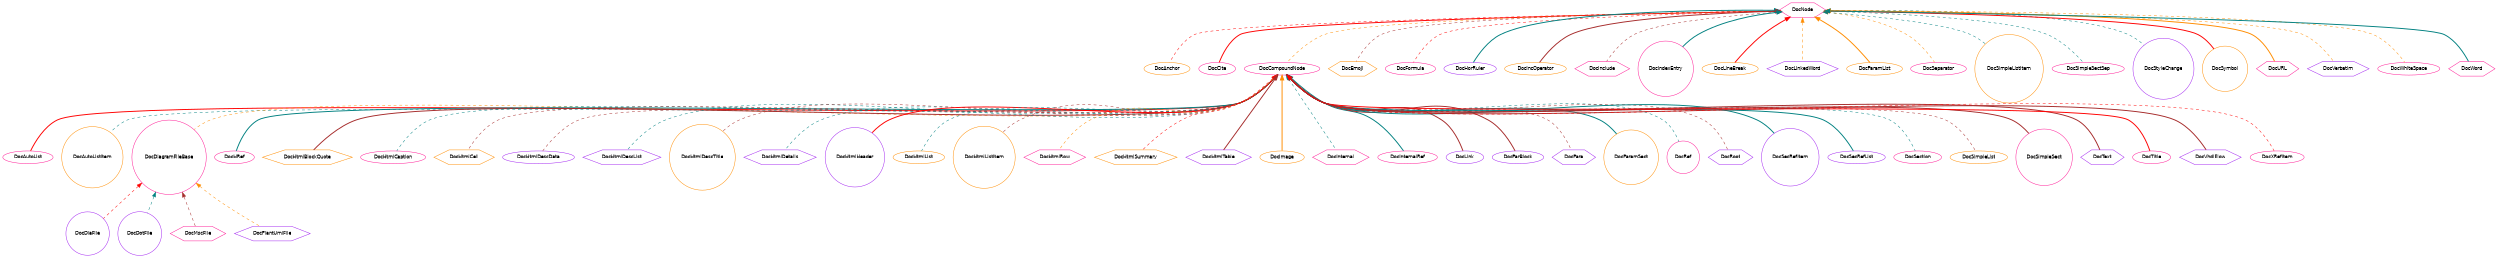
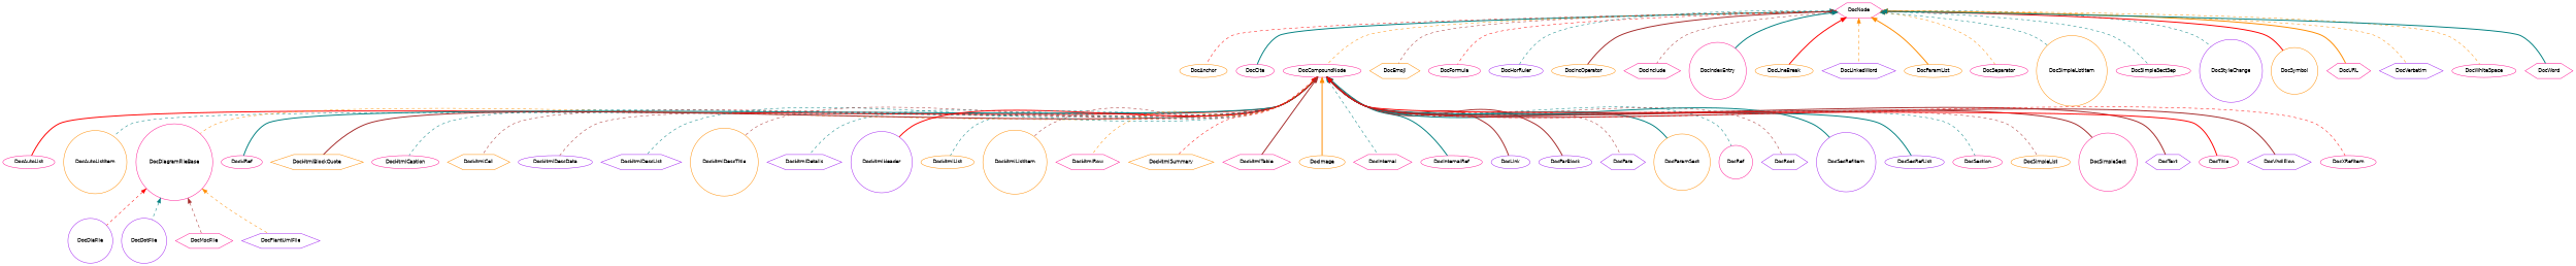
  digraph {
    rankdir=TB
    node [color=deeppink fillcolor=white fontname=Helvetica fontsize=10 shape=ellipse style=filled]
    edge [color=teal dir=back fontname=Helvetica fontsize=10 labelfontname=Helvetica labelfontsize=10 style=dashed]
    n1 [height=0.2 label=DocNode shape=hexagon width=0.4]
    n2 [color=darkorange height=0.2 label=DocAnchor width=0.4]
    n3 [height=0.2 label=DocCite width=0.4]
    n4 [height=0.2 label=DocCompoundNode width=0.4]
    n5 [color=darkorange height=0.2 label=DocEmoji shape=hexagon width=0.4]
    n6 [height=0.2 label=DocFormula width=0.4]
    n7 [color=purple height=0.2 label=DocHorRuler width=0.4]
    n8 [color=darkorange height=0.2 label=DocIncOperator width=0.4]
    n9 [height=0.2 label=DocInclude shape=hexagon width=0.4]
    n10 [height=0.2 label=DocIndexEntry shape=circle width=0.4]
    n11 [color=darkorange height=0.2 label=DocLineBreak width=0.4]
    n12 [color=purple height=0.2 label=DocLinkedWord shape=hexagon width=0.4]
    n13 [color=darkorange height=0.2 label=DocParamList width=0.4]
    n14 [height=0.2 label=DocSeparator width=0.4]
    n15 [color=darkorange height=0.2 label=DocSimpleListItem shape=circle width=0.4]
    n16 [height=0.2 label=DocSimpleSectSep width=0.4]
    n17 [color=purple height=0.2 label=DocStyleChange shape=circle width=0.4]
    n18 [color=darkorange height=0.2 label=DocSymbol shape=circle width=0.4]
    n19 [height=0.2 label=DocURL shape=hexagon width=0.4]
    n20 [color=purple height=0.2 label=DocVerbatim shape=hexagon width=0.4]
    n21 [height=0.2 label=DocWhiteSpace width=0.4]
    n22 [height=0.2 label=DocWord shape=hexagon width=0.4]
    n23 [height=0.2 label=DocAutoList width=0.4]
    n24 [color=darkorange height=0.2 label=DocAutoListItem shape=circle width=0.4]
    n25 [height=0.2 label=DocDiagramFileBase shape=circle width=0.4]
    n26 [height=0.2 label=DocHRef width=0.4]
    n27 [color=darkorange height=0.2 label=DocHtmlBlockQuote shape=hexagon width=0.4]
    n28 [height=0.2 label=DocHtmlCaption width=0.4]
    n29 [color=darkorange height=0.2 label=DocHtmlCell shape=hexagon width=0.4]
    n30 [color=purple height=0.2 label=DocHtmlDescData width=0.4]
    n31 [color=purple height=0.2 label=DocHtmlDescList shape=hexagon width=0.4]
    n32 [color=darkorange height=0.2 label=DocHtmlDescTitle shape=circle width=0.4]
    n33 [color=purple height=0.2 label=DocHtmlDetails shape=hexagon width=0.4]
    n34 [color=purple height=0.2 label=DocHtmlHeader shape=circle width=0.4]
    n35 [color=darkorange height=0.2 label=DocHtmlList width=0.4]
    n36 [color=darkorange height=0.2 label=DocHtmlListItem shape=circle width=0.4]
    n37 [height=0.2 label=DocHtmlRow shape=hexagon width=0.4]
    n38 [color=darkorange height=0.2 label=DocHtmlSummary shape=hexagon width=0.4]
-   n39 [color=purple height=0.2 label=DocHtmlTable shape=hexagon width=0.4]
+   n39 [height=0.2 label=DocHtmlTable shape=hexagon width=0.4]
    n40 [color=darkorange height=0.2 label=DocImage width=0.4]
    n41 [height=0.2 label=DocInternal shape=hexagon width=0.4]
    n42 [height=0.2 label=DocInternalRef width=0.4]
    n43 [color=purple height=0.2 label=DocLink width=0.4]
    n44 [color=purple height=0.2 label=DocParBlock width=0.4]
    n45 [color=purple height=0.2 label=DocPara shape=hexagon width=0.4]
    n46 [color=darkorange height=0.2 label=DocParamSect shape=circle width=0.4]
    n47 [height=0.2 label=DocRef shape=circle width=0.4]
    n48 [color=purple height=0.2 label=DocRoot shape=hexagon width=0.4]
    n49 [color=purple height=0.2 label=DocSecRefItem shape=circle width=0.4]
    n50 [color=purple height=0.2 label=DocSecRefList width=0.4]
    n51 [height=0.2 label=DocSection width=0.4]
    n52 [color=darkorange height=0.2 label=DocSimpleList width=0.4]
    n53 [height=0.2 label=DocSimpleSect shape=circle width=0.4]
    n54 [color=purple height=0.2 label=DocText shape=hexagon width=0.4]
    n55 [height=0.2 label=DocTitle width=0.4]
    n56 [color=purple height=0.2 label=DocVhdlFlow shape=hexagon width=0.4]
    n57 [height=0.2 label=DocXRefItem width=0.4]
    n58 [color=purple height=0.2 label=DocDiaFile shape=circle width=0.4]
    n59 [color=purple height=0.2 label=DocDotFile shape=circle width=0.4]
    n60 [height=0.2 label=DocMscFile shape=hexagon width=0.4]
    n61 [color=purple height=0.2 label=DocPlantUmlFile shape=hexagon width=0.4]
    n1 -> n2 [color=red]
-   n1 -> n3 [color=red style=bold]
+   n1 -> n3 [style=bold]
    n1 -> n4 [color=darkorange]
    n1 -> n5 [color=brown]
    n1 -> n6 [color=red]
-   n1 -> n7 [style=bold]
+   n1 -> n7
    n1 -> n8 [color=brown style=bold]
    n1 -> n9 [color=brown]
    n1 -> n10 [style=bold]
    n1 -> n11 [color=red style=bold]
    n1 -> n12 [color=darkorange]
    n1 -> n13 [color=darkorange style=bold]
    n1 -> n14 [color=darkorange]
    n1 -> n15
    n1 -> n16
    n1 -> n17
    n1 -> n18 [color=red style=bold]
    n1 -> n19 [color=darkorange style=bold]
    n1 -> n20 [color=darkorange]
    n1 -> n21 [color=darkorange]
    n1 -> n22 [style=bold]
    n4 -> n23 [color=red style=bold]
    n4 -> n24
    n4 -> n25 [color=darkorange]
    n4 -> n26 [style=bold]
    n4 -> n27 [color=brown style=bold]
    n4 -> n28
    n4 -> n29 [color=brown]
    n4 -> n30 [color=brown]
    n4 -> n31
    n4 -> n32 [color=brown]
    n4 -> n33
    n4 -> n34 [color=red style=bold]
    n4 -> n35
    n4 -> n36 [color=brown]
    n4 -> n37 [color=darkorange]
    n4 -> n38 [color=red]
    n4 -> n39 [color=brown style=bold]
    n4 -> n40 [color=darkorange style=bold]
    n4 -> n41
    n4 -> n42 [style=bold]
    n4 -> n43 [color=brown style=bold]
    n4 -> n44 [color=brown style=bold]
    n4 -> n45 [color=brown]
    n4 -> n46 [style=bold]
    n4 -> n47
    n4 -> n48 [color=brown]
    n4 -> n49 [style=bold]
    n4 -> n50 [style=bold]
    n4 -> n51
    n4 -> n52 [color=brown]
    n4 -> n53 [color=brown style=bold]
    n4 -> n54 [color=brown style=bold]
    n4 -> n55 [color=red style=bold]
    n4 -> n56 [color=brown style=bold]
    n4 -> n57 [color=red]
    n25 -> n58 [color=red]
    n25 -> n59
    n25 -> n60 [color=brown]
    n25 -> n61 [color=darkorange]
  }
